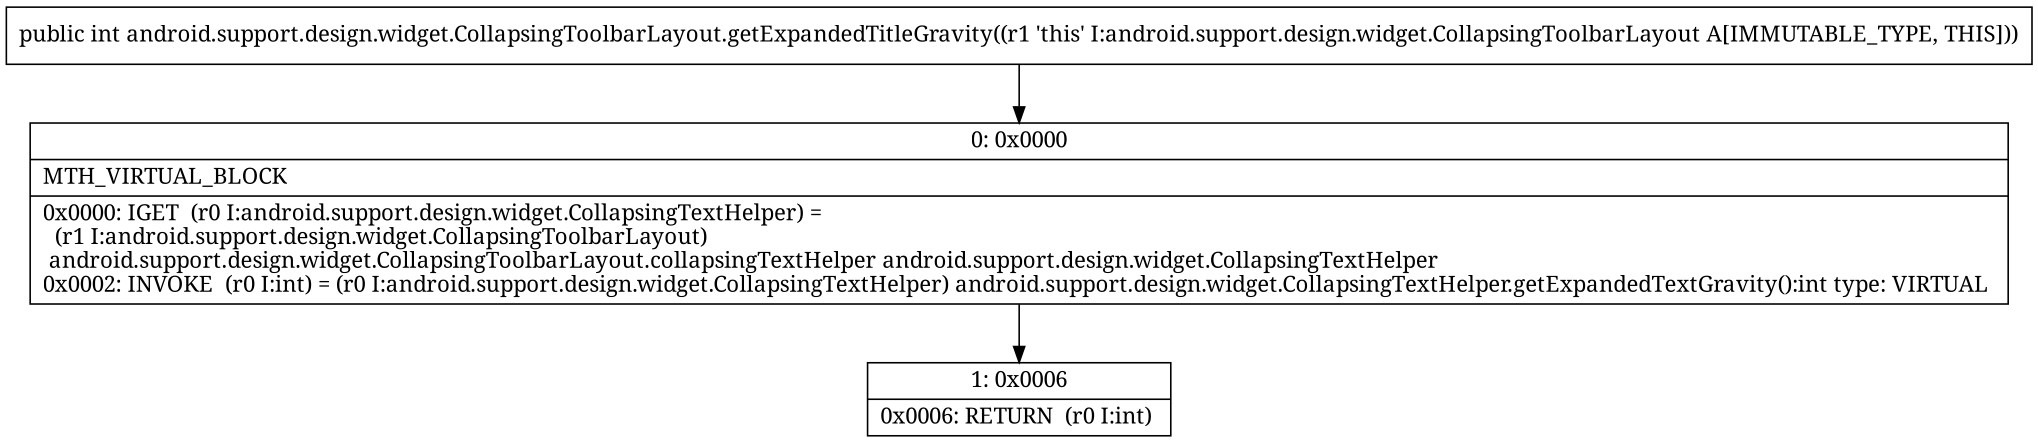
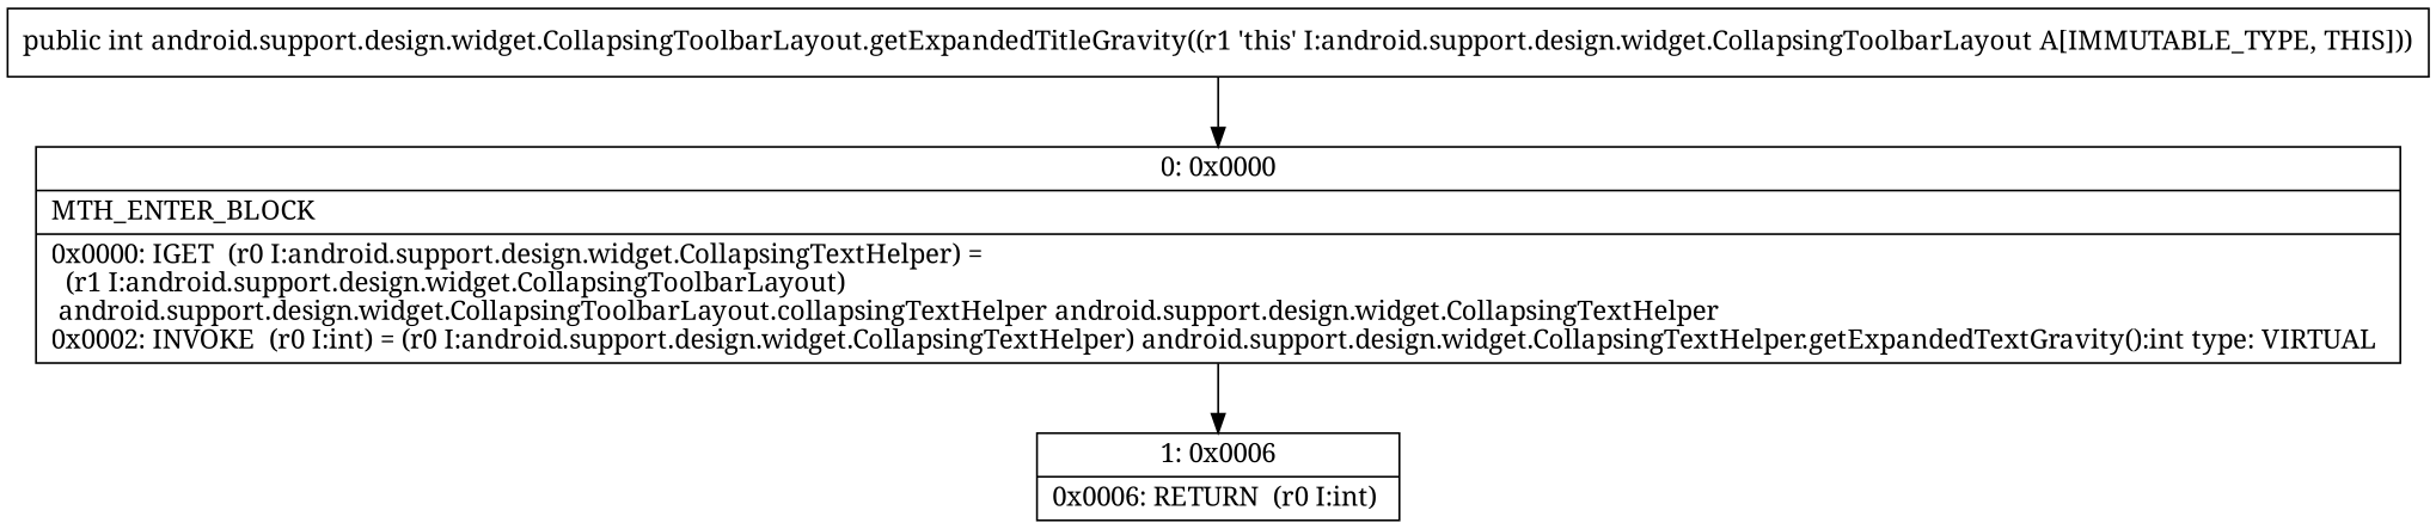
  digraph {
    fontname="Noto Serif"
    node [shape=record fontname="Noto Serif"]
    edge [fontname="Noto Serif"]
-   n1 [label="{0\:\ 0x0000|MTH_VIRTUAL_BLOCK\l|0x0000: IGET  (r0 I:android.support.design.widget.CollapsingTextHelper) = \l  (r1 I:android.support.design.widget.CollapsingToolbarLayout)\l android.support.design.widget.CollapsingToolbarLayout.collapsingTextHelper android.support.design.widget.CollapsingTextHelper \l0x0002: INVOKE  (r0 I:int) = (r0 I:android.support.design.widget.CollapsingTextHelper) android.support.design.widget.CollapsingTextHelper.getExpandedTextGravity():int type: VIRTUAL \l}"]
+   n1 [label="{0\:\ 0x0000|MTH_ENTER_BLOCK\l|0x0000: IGET  (r0 I:android.support.design.widget.CollapsingTextHelper) = \l  (r1 I:android.support.design.widget.CollapsingToolbarLayout)\l android.support.design.widget.CollapsingToolbarLayout.collapsingTextHelper android.support.design.widget.CollapsingTextHelper \l0x0002: INVOKE  (r0 I:int) = (r0 I:android.support.design.widget.CollapsingTextHelper) android.support.design.widget.CollapsingTextHelper.getExpandedTextGravity():int type: VIRTUAL \l}"]
    n2 [label="{1\:\ 0x0006|0x0006: RETURN  (r0 I:int) \l}"]
    n3 [label="{public int android.support.design.widget.CollapsingToolbarLayout.getExpandedTitleGravity((r1 'this' I:android.support.design.widget.CollapsingToolbarLayout A[IMMUTABLE_TYPE, THIS])) }"]
    n1 -> n2
    n3 -> n1
  }
